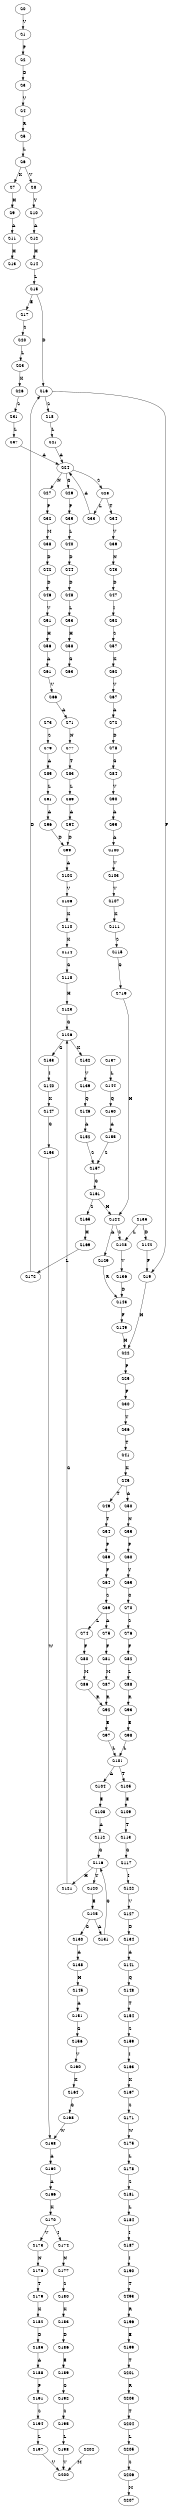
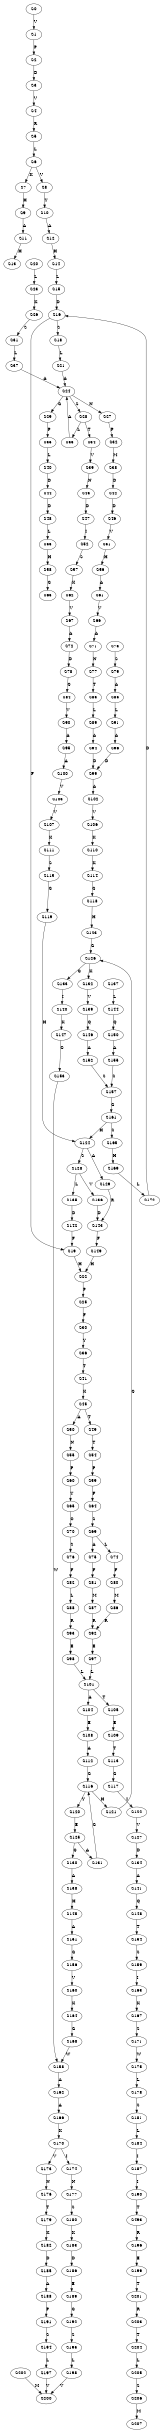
  strict digraph {
    S0
    S1
    S2
    S3
    S4
    S5
    S6
    S7
    S8
    S9
    S10
    S11
    S12
    S13
    S14
    S15
    S16
-   S17
    S18
    S19
    S20
    S21
    S22
    S23
    S24
    S25
    S26
    S27
    S28
    S29
    S30
    S31
    S32
    S33
    S34
    S35
    S36
    S37
    S38
    S39
    S40
    S41
    S42
    S43
    S44
    S45
    S46
    S47
    S48
    S49
    S50
    S51
    S52
    S53
    S54
    S55
    S56
    S57
    S58
    S59
    S60
    S61
    S62
    S63
    S64
    S65
    S66
    S67
    S69
    S70
    S71
    S72
    S74
    S75
    S76
    S77
    S78
    S73
    S79
    S80
    S81
    S82
    S83
    S84
    S85
    S86
    S87
    S88
    S89
    S90
    S91
    S92
    S93
    S94
    S95
    S96
    S97
    S98
    S99
    S100
    S101
    S102
    S103
    S104
    S105
    S106
    S107
    S108
    S109
    S110
    S111
    S112
    S113
    S114
    S115
    S116
    S117
    S118
-   S119 [label=S719]
+   S119
    S120
    S121
    S122
    S123
    S124
    S125
    S126
    S127
    S128
    S129
    S130
    S131
    S132
    S133
    S134
    S135
    S136
    S143
    S138
    S139
    S140
    S141
    S142
    S137
    S144
    S145
    S146
    S147
    S148
    S149
    S150
    S151
    S152
    S153
    S154
    S155
    S156
    S157
    S158
    S159
    S160
    S161
    S162
    S163
    S164
    S165
    S166
    S167
    S168
    S169
    S170
    S171
    S172
    S173
    S174
    S175
    S176
    S177
    S178
    S179
    S180
    S181
    S182
    S183
    S184
    S185
    S186
    S187
    S188
    S189
    S190
    S191
    S192
    n193 [label=S493]
    S194
    S195
    S196
    S197
    S198
    S199
    S200
    S201
    S203
    S202
    S204
    S205
    S206
    S207
    S0 -> S1 [label=V]
    S1 -> S2 [label=P]
    S2 -> S3 [label=D]
    S3 -> S4 [label=V]
    S4 -> S5 [label=R]
    S5 -> S6 [label=L]
    S6 -> S7 [label=K]
    S6 -> S8 [label=V]
    S7 -> S9 [label=H]
    S8 -> S10 [label=Y]
    S9 -> S11 [label=A]
    S10 -> S12 [label=A]
    S11 -> S13 [label=H]
    S12 -> S14 [label=H]
    S14 -> S15 [label=L]
    S15 -> S16 [label=D]
-   S15 -> S17 [label=E]
    S16 -> S18 [label=S]
    S16 -> S19 [label=F]
-   S17 -> S20 [label=S]
    S18 -> S21 [label=L]
    S19 -> S22 [label=H]
    S20 -> S23 [label=L]
    S21 -> S24 [label=A]
    S22 -> S25 [label=P]
    S23 -> S26 [label=K]
    S24 -> S27 [label=N]
    S24 -> S28 [label=S]
    S24 -> S29 [label=G]
    S25 -> S30 [label=F]
    S26 -> S31 [label=S]
    S27 -> S32 [label=P]
    S28 -> S33 [label=L]
    S28 -> S34 [label=T]
    S29 -> S35 [label=P]
    S30 -> S36 [label=Y]
    S31 -> S37 [label=L]
    S32 -> S38 [label=M]
    S33 -> S24 [label=A]
    S34 -> S39 [label=V]
    S35 -> S40 [label=L]
    S36 -> S41 [label=T]
    S37 -> S24 [label=A]
    S38 -> S42 [label=D]
    S39 -> S43 [label=N]
    S40 -> S44 [label=D]
    S41 -> S45 [label=K]
    S42 -> S46 [label=D]
    S43 -> S47 [label=D]
    S44 -> S48 [label=D]
    S45 -> S49 [label=T]
    S45 -> S50 [label=A]
    S46 -> S51 [label=V]
    S47 -> S52 [label=I]
    S48 -> S53 [label=L]
    S49 -> S54 [label=T]
    S50 -> S55 [label=N]
    S51 -> S56 [label=H]
    S52 -> S57 [label=S]
    S53 -> S58 [label=H]
    S54 -> S59 [label=P]
    S55 -> S60 [label=P]
    S56 -> S61 [label=A]
    S57 -> S62 [label=K]
    S58 -> S63 [label=G]
    S59 -> S64 [label=F]
    S60 -> S65 [label=Y]
    S61 -> S66 [label=V]
    S62 -> S67 [label=V]
    S64 -> S69 [label=S]
    S65 -> S70 [label=C]
    S66 -> S71 [label=A]
    S67 -> S72 [label=A]
    S69 -> S74 [label=L]
    S69 -> S75 [label=A]
    S70 -> S76 [label=S]
    S71 -> S77 [label=N]
    S72 -> S78 [label=D]
    S74 -> S80 [label=F]
    S75 -> S81 [label=F]
    S76 -> S82 [label=F]
    S77 -> S83 [label=T]
    S78 -> S84 [label=G]
    S73 -> S79 [label=S]
    S79 -> S85 [label=A]
    S80 -> S86 [label=M]
    S81 -> S87 [label=M]
    S82 -> S88 [label=L]
    S83 -> S89 [label=L]
    S84 -> S90 [label=V]
    S85 -> S91 [label=L]
    S86 -> S92 [label=R]
    S87 -> S92 [label=R]
    S88 -> S93 [label=R]
    S89 -> S94 [label=A]
    S90 -> S95 [label=A]
    S91 -> S96 [label=A]
    S92 -> S97 [label=E]
    S93 -> S98 [label=E]
    S94 -> S99 [label=D]
    S95 -> S100 [label=A]
    S96 -> S99 [label=D]
    S97 -> S101 [label=L]
    S98 -> S101 [label=L]
    S99 -> S102 [label=A]
    S100 -> S103 [label=V]
    S101 -> S104 [label=A]
    S101 -> S105 [label=T]
    S102 -> S106 [label=V]
    S103 -> S107 [label=V]
    S104 -> S108 [label=E]
    S105 -> S109 [label=E]
    S106 -> S110 [label=K]
    S107 -> S111 [label=K]
    S108 -> S112 [label=A]
    S109 -> S113 [label=T]
    S110 -> S114 [label=K]
    S111 -> S115 [label=S]
    S112 -> S116 [label=G]
    S113 -> S117 [label=G]
    S114 -> S118 [label=G]
    S115 -> S119 [label=G]
    S116 -> S120 [label=Y]
    S116 -> S121 [label=H]
    S117 -> S122 [label=I]
    S118 -> S123 [label=H]
    S119 -> S124 [label=H]
    S120 -> S125 [label=E]
    S121 -> S126 [label=G]
    S122 -> S127 [label=V]
    S123 -> S126 [label=G]
    S124 -> S128 [label=S]
    S124 -> S129 [label=A]
    S125 -> S130 [label=G]
    S125 -> S131 [label=A]
    S126 -> S132 [label=K]
    S126 -> S133 [label=G]
    S127 -> S134 [label=D]
-   S135 -> S128 [label=L]
+   S128 -> S135 [label=L]
    S128 -> S136 [label=V]
    S129 -> S143 [label=R]
    S130 -> S138 [label=A]
    S131 -> S116 [label=G]
    S132 -> S139 [label=V]
    S133 -> S140 [label=I]
    S134 -> S141 [label=A]
    S135 -> S142 [label=D]
    S136 -> S143 [label=D]
    S143 -> S149 [label=F]
    S138 -> S145 [label=H]
    S139 -> S146 [label=Q]
    S140 -> S147 [label=K]
    S141 -> S148 [label=Q]
    S142 -> S19 [label=F]
    S137 -> S144 [label=L]
    S144 -> S150 [label=Q]
    S145 -> S151 [label=A]
    S146 -> S152 [label=A]
    S147 -> S153 [label=G]
    S148 -> S154 [label=T]
    S149 -> S22 [label=H]
    S150 -> S155 [label=A]
    S151 -> S156 [label=G]
    S152 -> S157 [label=S]
    S153 -> S158 [label=W]
    S154 -> S159 [label=S]
    S155 -> S157 [label=S]
    S156 -> S160 [label=V]
    S157 -> S161 [label=G]
    S158 -> S162 [label=A]
    S159 -> S163 [label=I]
    S160 -> S164 [label=K]
    S161 -> S124 [label=H]
    S161 -> S165 [label=S]
    S162 -> S166 [label=A]
    S163 -> S167 [label=K]
    S164 -> S168 [label=G]
    S165 -> S169 [label=H]
    S166 -> S170 [label=K]
    S167 -> S171 [label=S]
    S168 -> S158 [label=W]
    S169 -> S172 [label=L]
    S170 -> S173 [label=V]
    S170 -> S174 [label=I]
    S171 -> S175 [label=W]
    S172 -> S16 [label=D]
    S173 -> S176 [label=N]
    S174 -> S177 [label=N]
    S175 -> S178 [label=L]
    S176 -> S179 [label=T]
    S177 -> S180 [label=S]
    S178 -> S181 [label=S]
    S179 -> S182 [label=K]
    S180 -> S183 [label=K]
    S181 -> S184 [label=L]
    S182 -> S185 [label=D]
    S183 -> S186 [label=D]
    S184 -> S187 [label=I]
    S185 -> S188 [label=A]
    S186 -> S189 [label=E]
    S187 -> S190 [label=I]
    S188 -> S191 [label=P]
    S189 -> S192 [label=G]
    S190 -> n193 [label=T]
    S191 -> S194 [label=S]
    S192 -> S195 [label=S]
    n193 -> S196 [label=R]
    S194 -> S197 [label=L]
    S195 -> S198 [label=L]
    S196 -> S199 [label=E]
    S197 -> S200 [label=V]
    S198 -> S200 [label=V]
    S199 -> S201 [label=T]
    S201 -> S203 [label=R]
    S203 -> S204 [label=T]
    S202 -> S200 [label=M]
    S204 -> S205 [label=L]
    S205 -> S206 [label=S]
    S206 -> S207 [label=M]
  }
